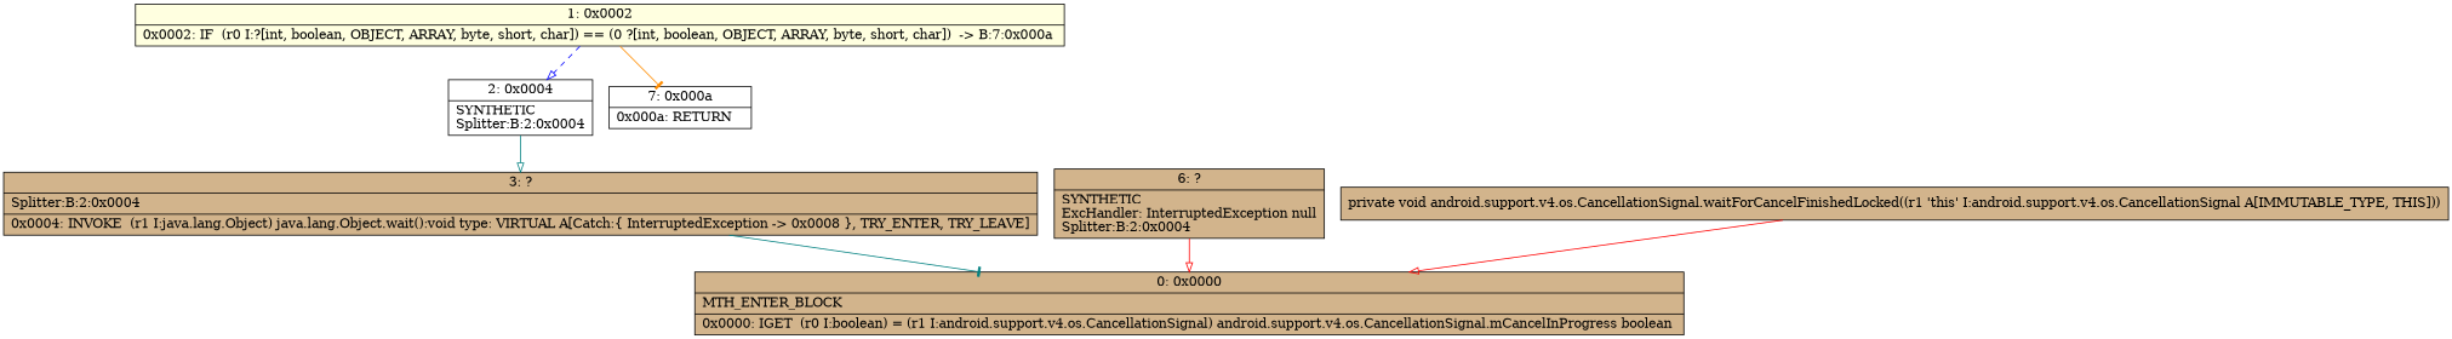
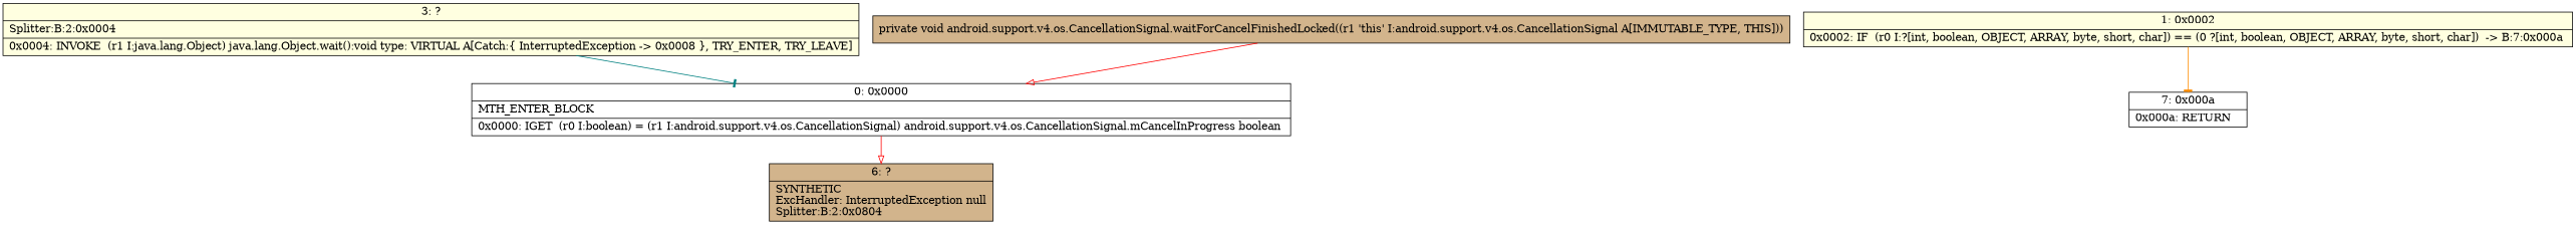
  digraph {
    node [fillcolor=tan shape=record style=filled]
    edge [arrowhead=onormal color=teal]
-   n1 [label="{0\:\ 0x0000|MTH_ENTER_BLOCK\l|0x0000: IGET  (r0 I:boolean) = (r1 I:android.support.v4.os.CancellationSignal) android.support.v4.os.CancellationSignal.mCancelInProgress boolean \l}"]
+   n1 [fillcolor=white label="{0\:\ 0x0000|MTH_ENTER_BLOCK\l|0x0000: IGET  (r0 I:boolean) = (r1 I:android.support.v4.os.CancellationSignal) android.support.v4.os.CancellationSignal.mCancelInProgress boolean \l}"]
    n2 [fillcolor=lightyellow label="{1\:\ 0x0002|0x0002: IF  (r0 I:?[int, boolean, OBJECT, ARRAY, byte, short, char]) == (0 ?[int, boolean, OBJECT, ARRAY, byte, short, char])  \-\> B:7:0x000a \l}"]
-   n3 [fillcolor=white label="{2\:\ 0x0004|SYNTHETIC\lSplitter:B:2:0x0004\l}"]
    n4 [fillcolor=white label="{7\:\ 0x000a|0x000a: RETURN   \l}"]
-   n5 [label="{3\:\ ?|Splitter:B:2:0x0004\l|0x0004: INVOKE  (r1 I:java.lang.Object) java.lang.Object.wait():void type: VIRTUAL A[Catch:\{ InterruptedException \-\> 0x0008 \}, TRY_ENTER, TRY_LEAVE]\l}"]
-   n6 [label="{6\:\ ?|SYNTHETIC\lExcHandler: InterruptedException null\lSplitter:B:2:0x0004\l}"]
+   n5 [fillcolor=lightyellow label="{3\:\ ?|Splitter:B:2:0x0004\l|0x0004: INVOKE  (r1 I:java.lang.Object) java.lang.Object.wait():void type: VIRTUAL A[Catch:\{ InterruptedException \-\> 0x0008 \}, TRY_ENTER, TRY_LEAVE]\l}"]
+   n6 [label="{6\:\ ?|SYNTHETIC\lExcHandler: InterruptedException null\lSplitter:B:2:0x0804\l}"]
    n7 [label="{private void android.support.v4.os.CancellationSignal.waitForCancelFinishedLocked((r1 'this' I:android.support.v4.os.CancellationSignal A[IMMUTABLE_TYPE, THIS])) }"]
-   n2 -> n3 [color=blue style=dashed]
    n2 -> n4 [arrowhead=tee color=darkorange]
-   n3 -> n5
    n5 -> n1 [arrowhead=tee]
-   n6 -> n1 [color=red]
+   n1 -> n6 [color=red]
    n7 -> n1 [color=red]
  }
